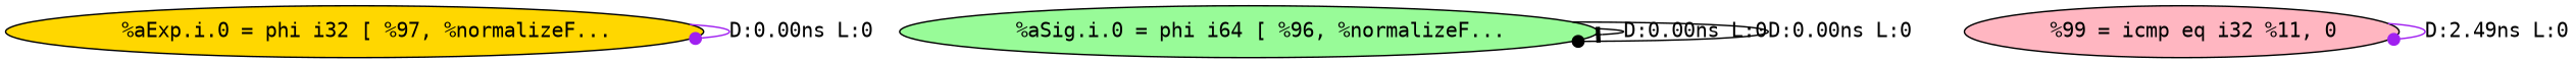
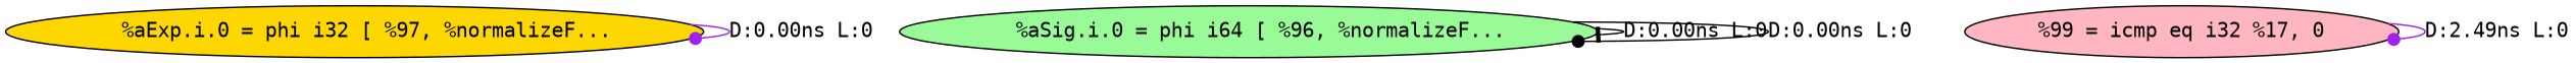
  digraph {
    fontname="DejaVu Sans Mono"
    node [style=filled fontname="DejaVu Sans Mono"]
    edge [color=purple arrowhead=dot fontname="DejaVu Sans Mono"]
    n1 [label="  %aExp.i.0 = phi i32 [ %97, %normalizeF..." fillcolor=gold]
    n2 [label="  %aSig.i.0 = phi i64 [ %96, %normalizeF..." fillcolor=palegreen]
-   n3 [label="  %99 = icmp eq i32 %11, 0" fillcolor=lightpink]
+   n3 [label="%99 = icmp eq i32 %17, 0" fillcolor=lightpink]
    n1 -> n1 [label="D:0.00ns L:0"]
    n2 -> n2 [color=black label="D:0.00ns L:0" arrowhead=tee]
    n2 -> n2 [color=black label="D:0.00ns L:0"]
    n3 -> n3 [label="D:2.49ns L:0"]
  }
